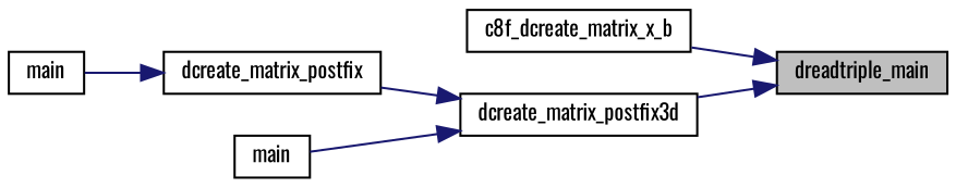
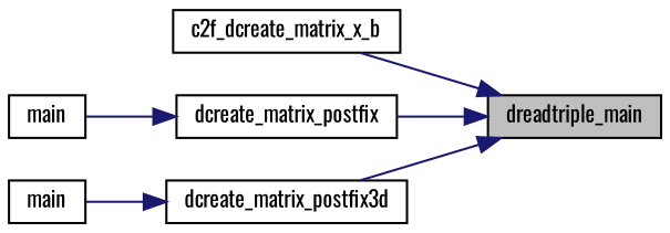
  digraph {
    fontname=Oswald
    rankdir=RL
    node [color=black fillcolor=white fontname=Oswald fontsize=10 shape=record style=filled]
    edge [color=midnightblue dir=back fontname=Oswald fontsize=10 labelfontname=Helvetica labelfontsize=10 style=solid]
    n1 [fillcolor=grey75 fontcolor=black height=0.2 label=dreadtriple_main width=0.4]
-   n2 [height=0.2 label=c8f_dcreate_matrix_x_b width=0.4]
+   n2 [height=0.2 label=c2f_dcreate_matrix_x_b width=0.4]
    n3 [height=0.2 label=dcreate_matrix_postfix width=0.4]
    n4 [height=0.2 label=dcreate_matrix_postfix3d width=0.4]
    n5 [height=0.2 label=main width=0.4]
    n6 [height=0.2 label=main width=0.4]
    n1 -> n2
-   n4 -> n3
+   n1 -> n3
    n1 -> n4
    n3 -> n5
    n4 -> n6
  }
